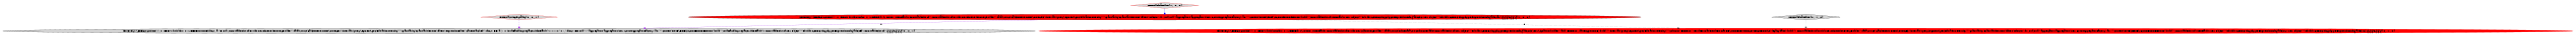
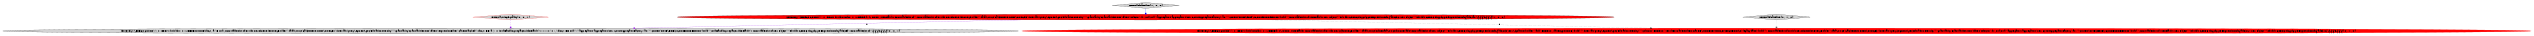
  digraph {
    node [fillcolor=lightgray shape=diamond style=filled color=red]
    edge [style=solid color=purple arrowhead=box]
-   n1 [label="testNullFloatFilter['1', '0', '0']"]
+   n1 [label="testNullFloatFilter['1', '0', '0']" color=black]
    n2 [fillcolor=red label="testQuery(\"SELECT COUNT(*)\" + \"FROM druid.numfoo\" + \"WHERE f1 IS NULL\",useDefault? ImmutableList.of(): ImmutableList.of(Druids.newTimeseriesQueryBuilder().dataSource(CalciteTests.DATASOURCE3).intervals(querySegmentSpec(Filtration.eternity())).granularity(Granularities.ALL).filters(selector(\"f1\",null,null)).aggregators(aggregators(new CountAggregatorFactory(\"a0\"))).context(TIMESERIES_CONTEXT_DEFAULT).build()),ImmutableList.of(useDefault? new Object((((edu.fdu.CPPDG.tinypdg.pe.ExpressionInfo@ad829c: new Object((((edu.fdu.CPPDG.tinypdg.pe.ExpressionInfo@ad82a0))@@@3@@@['1', '0', '0']" shape=ellipse color=black]
    n3 [label="testQuery(\"SELECT COUNT(*)\" + \"FROM druid.foo\" + \"WHERE NULLIF(dim2, 'a') = null\",ImmutableList.of(Druids.newTimeseriesQueryBuilder().dataSource(CalciteTests.DATASOURCE1).intervals(querySegmentSpec(Filtration.eternity())).granularity(Granularities.ALL).filters(expressionFilter(\"case_searched((\"dim2\" == 'a'),\" + (NullHandling.replaceWithDefault()? \"1\": \"0\") + \",(\"dim2\" == null))\")).aggregators(aggregators(new CountAggregatorFactory(\"a0\"))).context(TIMESERIES_CONTEXT_DEFAULT).build()),NullHandling.replaceWithDefault()? ImmutableList.of(new Object((((edu.fdu.CPPDG.tinypdg.pe.ExpressionInfo@ad835f): ImmutableList.of())@@@3@@@['0', '0', '1']" shape=ellipse color=black]
    n4 [fillcolor=red label="testQuery(\"SELECT COUNT(*)\" + \"FROM druid.numfoo\" + \"WHERE f1 IS NULL\",useDefault? ImmutableList.of(Druids.newScanQueryBuilder().dataSource(InlineDataSource.fromIterable(ImmutableList.of(new Object((((edu.fdu.CPPDG.tinypdg.pe.ExpressionInfo@ad82c5),RowSignature.builder().add(\"EXPR$0\",ValueType.LONG).build())).intervals(querySegmentSpec(Filtration.eternity())).columns(\"EXPR$0\").resultFormat(ResultFormat.RESULT_FORMAT_COMPACTED_LIST).legacy(false).build()): ImmutableList.of(Druids.newTimeseriesQueryBuilder().dataSource(CalciteTests.DATASOURCE3).intervals(querySegmentSpec(Filtration.eternity())).granularity(Granularities.ALL).filters(selector(\"f1\",null,null)).aggregators(aggregators(new CountAggregatorFactory(\"a0\"))).context(TIMESERIES_CONTEXT_DEFAULT).build()),ImmutableList.of(useDefault? new Object((((edu.fdu.CPPDG.tinypdg.pe.ExpressionInfo@ad8312: new Object((((edu.fdu.CPPDG.tinypdg.pe.ExpressionInfo@ad8316))@@@3@@@['0', '1', '0']" shape=ellipse]
    n5 [label="testNullFloatFilter['0', '1', '0']" color=black]
    n6 [label="testNullStringEquality['0', '0', '1']"]
    n1 -> n2 [color=blue]
    n2 -> n3 [label=0]
    n2 -> n4 [label=0 style=dotted color=black arrowhead=normal]
    n5 -> n4 [style=dotted color=gray40]
    n6 -> n3 [style=dashed]
  }
